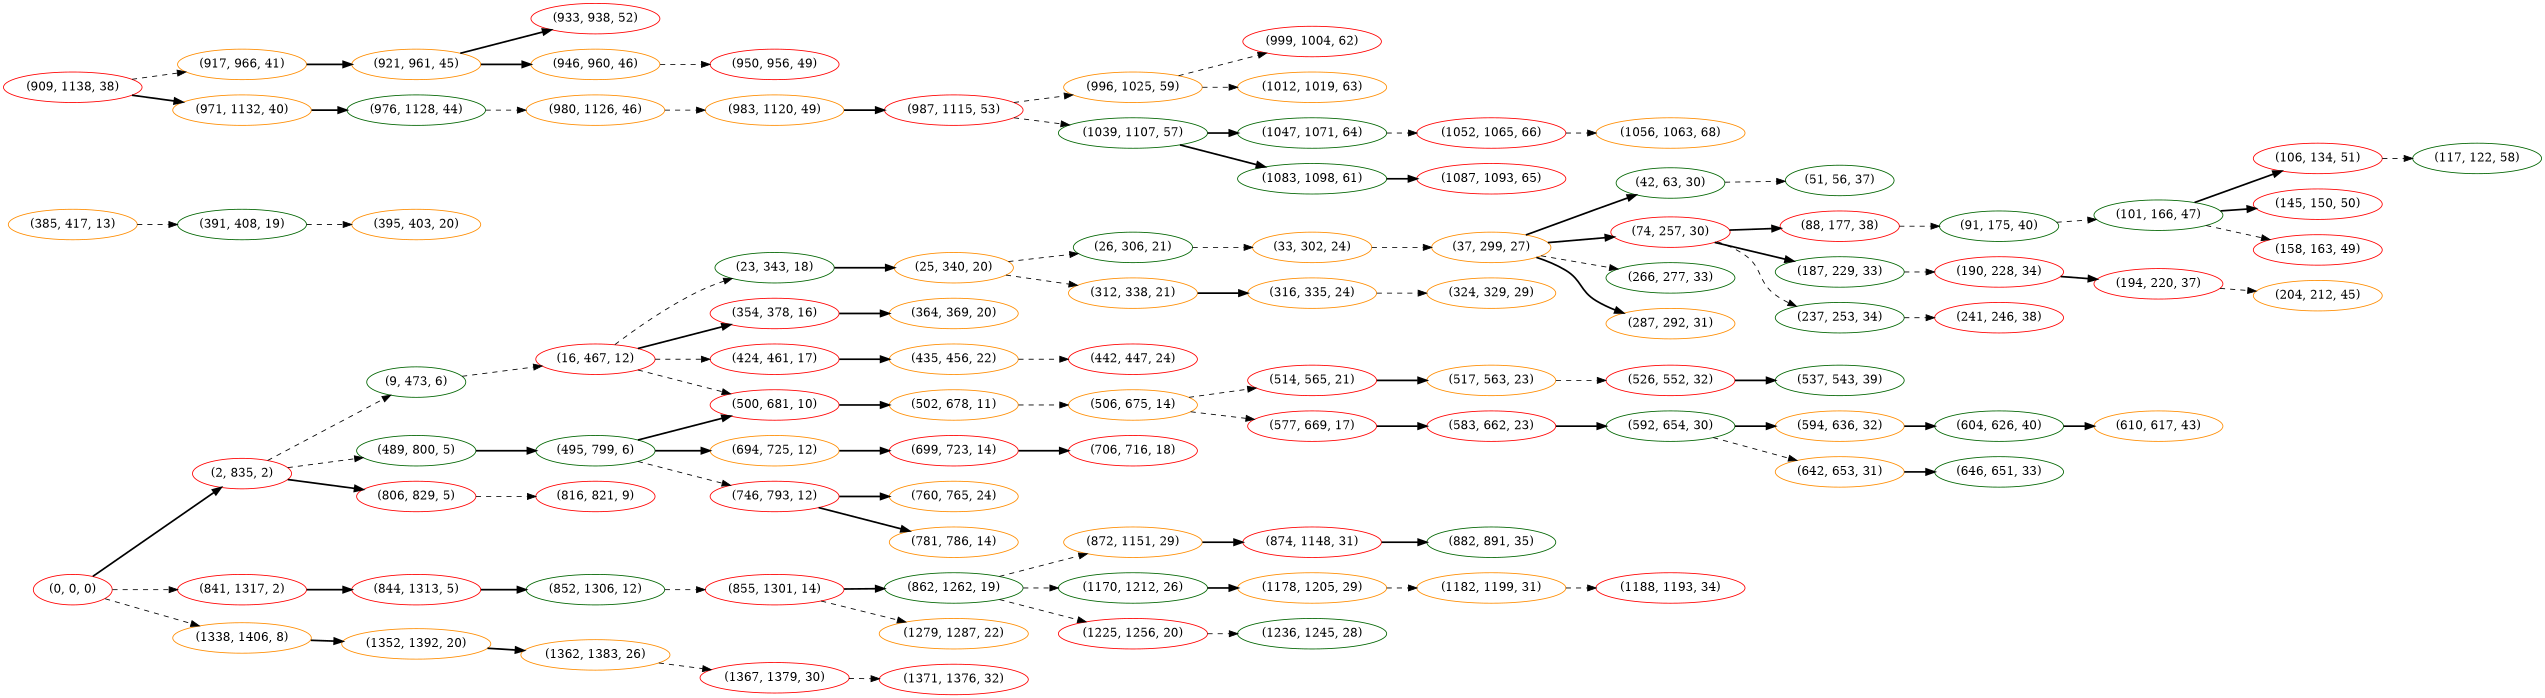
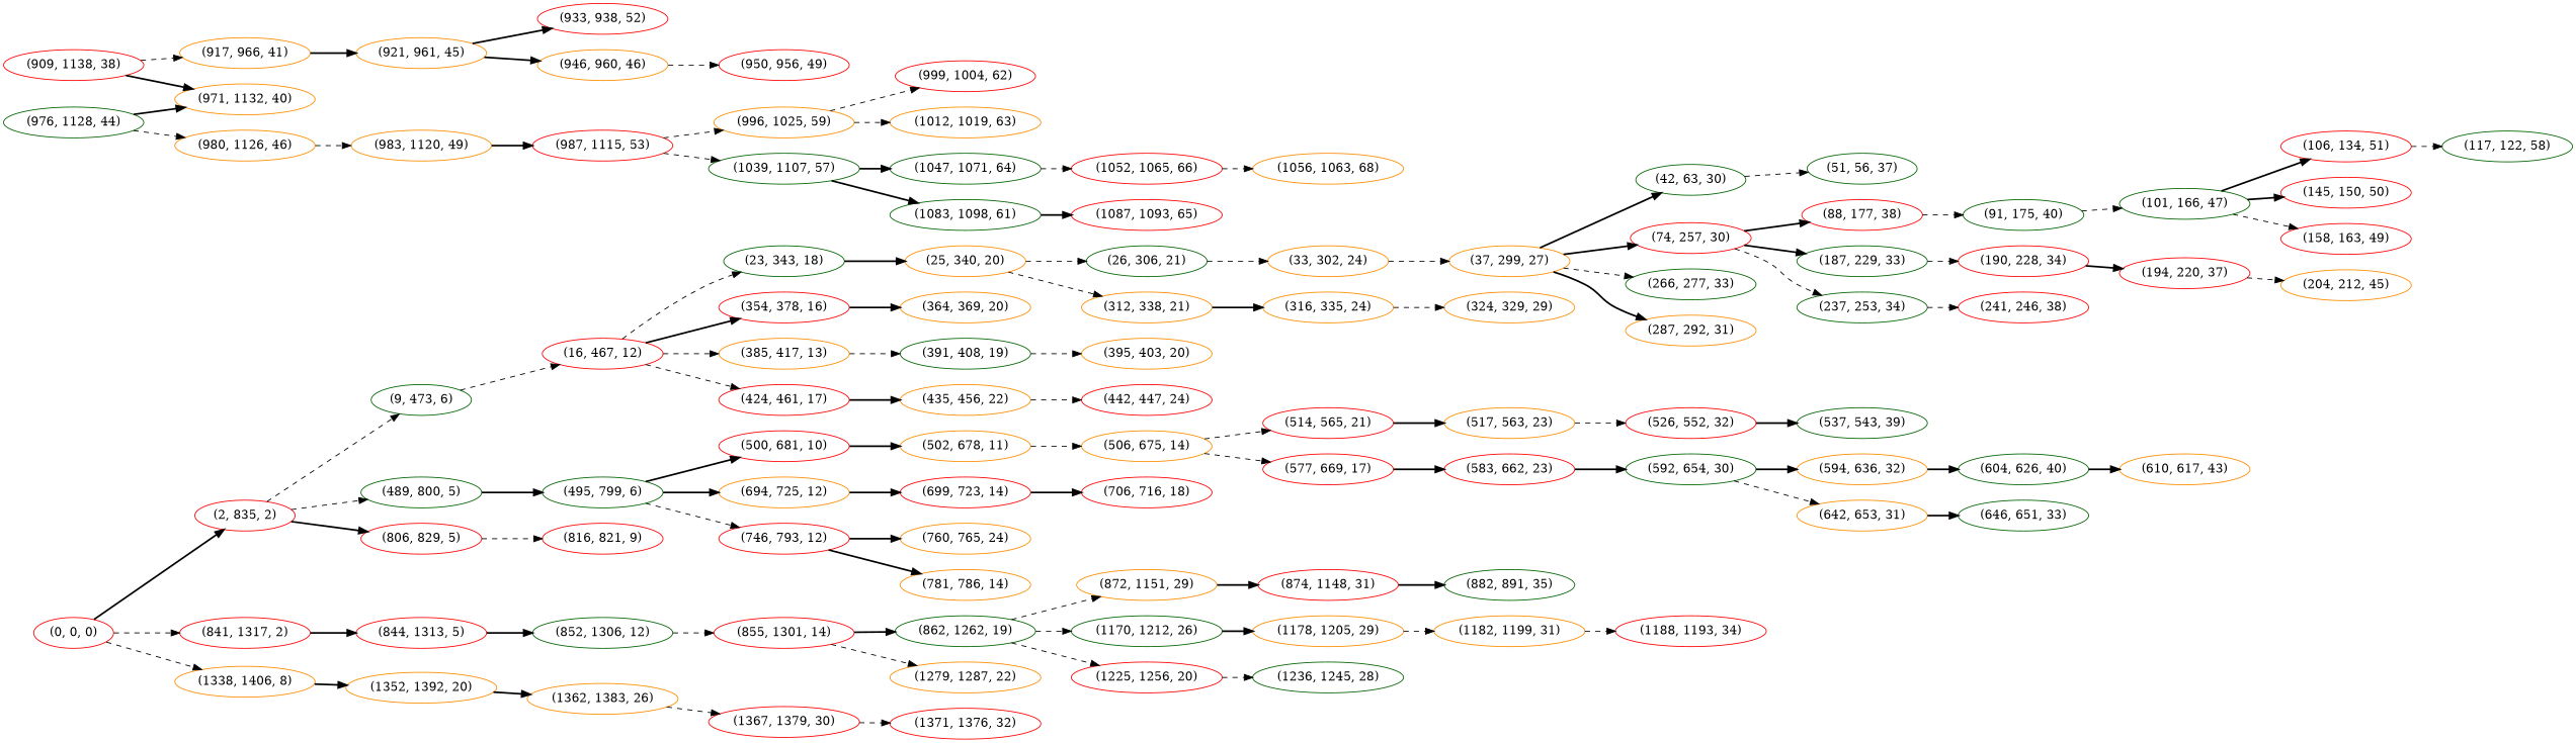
  digraph {
    rankdir=LR
    node [color=red]
    edge [style=dashed]
    "(0, 0, 0)"
    "(2, 835, 2)"
    "(841, 1317, 2)"
    "(1338, 1406, 8)" [color=darkorange]
    "(9, 473, 6)" [color=darkgreen]
    "(489, 800, 5)" [color=darkgreen]
    "(806, 829, 5)"
    "(844, 1313, 5)"
    "(1352, 1392, 20)" [color=darkorange]
    "(16, 467, 12)"
    "(495, 799, 6)" [color=darkgreen]
    "(816, 821, 9)"
    "(23, 343, 18)" [color=darkgreen]
    "(354, 378, 16)"
    "(385, 417, 13)" [color=darkorange]
    "(424, 461, 17)"
    "(25, 340, 20)" [color=darkorange]
    "(364, 369, 20)" [color=darkorange]
    "(391, 408, 19)" [color=darkgreen]
    "(435, 456, 22)" [color=darkorange]
    "(26, 306, 21)" [color=darkgreen]
    "(312, 338, 21)" [color=darkorange]
    "(33, 302, 24)" [color=darkorange]
    "(316, 335, 24)" [color=darkorange]
    "(37, 299, 27)" [color=darkorange]
    "(42, 63, 30)" [color=darkgreen]
    "(74, 257, 30)"
    "(266, 277, 33)" [color=darkgreen]
    "(287, 292, 31)" [color=darkorange]
    "(51, 56, 37)" [color=darkgreen]
    "(88, 177, 38)"
    "(187, 229, 33)" [color=darkgreen]
    "(237, 253, 34)" [color=darkgreen]
    "(91, 175, 40)" [color=darkgreen]
    "(190, 228, 34)"
    "(241, 246, 38)"
    "(101, 166, 47)" [color=darkgreen]
    "(106, 134, 51)"
    "(145, 150, 50)"
    "(158, 163, 49)"
    "(117, 122, 58)" [color=darkgreen]
    "(194, 220, 37)"
    "(204, 212, 45)" [color=darkorange]
    "(324, 329, 29)" [color=darkorange]
    "(395, 403, 20)" [color=darkorange]
    "(442, 447, 24)"
    "(500, 681, 10)"
    "(694, 725, 12)" [color=darkorange]
    "(746, 793, 12)"
    "(502, 678, 11)" [color=darkorange]
    "(699, 723, 14)"
    "(760, 765, 24)" [color=darkorange]
    "(781, 786, 14)" [color=darkorange]
    "(506, 675, 14)" [color=darkorange]
    "(514, 565, 21)"
    "(577, 669, 17)"
    "(517, 563, 23)" [color=darkorange]
    "(583, 662, 23)"
    "(526, 552, 32)"
    "(537, 543, 39)" [color=darkgreen]
    "(592, 654, 30)" [color=darkgreen]
    "(594, 636, 32)" [color=darkorange]
    "(642, 653, 31)" [color=darkorange]
    "(604, 626, 40)" [color=darkgreen]
    "(646, 651, 33)" [color=darkgreen]
    "(610, 617, 43)" [color=darkorange]
    "(706, 716, 18)"
    "(852, 1306, 12)" [color=darkgreen]
    "(855, 1301, 14)"
    "(862, 1262, 19)" [color=darkgreen]
    "(1279, 1287, 22)" [color=darkorange]
    "(872, 1151, 29)" [color=darkorange]
    "(1170, 1212, 26)" [color=darkgreen]
    "(1225, 1256, 20)"
    "(874, 1148, 31)"
    "(1178, 1205, 29)" [color=darkorange]
    "(1236, 1245, 28)" [color=darkgreen]
    "(882, 891, 35)" [color=darkgreen]
    "(917, 966, 41)" [color=darkorange]
    "(909, 1138, 38)"
    "(971, 1132, 40)" [color=darkorange]
    "(921, 961, 45)" [color=darkorange]
    "(976, 1128, 44)" [color=darkgreen]
    "(933, 938, 52)"
    "(946, 960, 46)" [color=darkorange]
    "(950, 956, 49)"
    "(980, 1126, 46)" [color=darkorange]
    "(983, 1120, 49)" [color=darkorange]
    "(987, 1115, 53)"
    "(996, 1025, 59)" [color=darkorange]
    "(1039, 1107, 57)" [color=darkgreen]
    "(999, 1004, 62)"
    "(1012, 1019, 63)" [color=darkorange]
    "(1047, 1071, 64)" [color=darkgreen]
    "(1083, 1098, 61)" [color=darkgreen]
    "(1052, 1065, 66)"
    "(1087, 1093, 65)"
    "(1056, 1063, 68)" [color=darkorange]
    "(1182, 1199, 31)" [color=darkorange]
    "(1188, 1193, 34)"
    "(1362, 1383, 26)" [color=darkorange]
    "(1367, 1379, 30)"
    "(1371, 1376, 32)"
    "(0, 0, 0)" -> "(2, 835, 2)" [style=bold]
    "(0, 0, 0)" -> "(841, 1317, 2)"
    "(0, 0, 0)" -> "(1338, 1406, 8)"
    "(2, 835, 2)" -> "(9, 473, 6)"
    "(2, 835, 2)" -> "(489, 800, 5)"
    "(2, 835, 2)" -> "(806, 829, 5)" [style=bold]
    "(841, 1317, 2)" -> "(844, 1313, 5)" [style=bold]
    "(1338, 1406, 8)" -> "(1352, 1392, 20)" [style=bold]
    "(9, 473, 6)" -> "(16, 467, 12)"
    "(489, 800, 5)" -> "(495, 799, 6)" [style=bold]
    "(806, 829, 5)" -> "(816, 821, 9)"
    "(844, 1313, 5)" -> "(852, 1306, 12)" [style=bold]
    "(1352, 1392, 20)" -> "(1362, 1383, 26)" [style=bold]
    "(16, 467, 12)" -> "(23, 343, 18)"
    "(16, 467, 12)" -> "(354, 378, 16)" [style=bold]
-   "(16, 467, 12)" -> "(500, 681, 10)"
+   "(16, 467, 12)" -> "(385, 417, 13)"
    "(16, 467, 12)" -> "(424, 461, 17)"
    "(495, 799, 6)" -> "(500, 681, 10)" [style=bold]
    "(495, 799, 6)" -> "(694, 725, 12)" [style=bold]
    "(495, 799, 6)" -> "(746, 793, 12)"
    "(23, 343, 18)" -> "(25, 340, 20)" [style=bold]
    "(354, 378, 16)" -> "(364, 369, 20)" [style=bold]
    "(385, 417, 13)" -> "(391, 408, 19)"
    "(424, 461, 17)" -> "(435, 456, 22)" [style=bold]
    "(25, 340, 20)" -> "(26, 306, 21)"
    "(25, 340, 20)" -> "(312, 338, 21)"
    "(391, 408, 19)" -> "(395, 403, 20)"
    "(435, 456, 22)" -> "(442, 447, 24)"
    "(26, 306, 21)" -> "(33, 302, 24)"
    "(312, 338, 21)" -> "(316, 335, 24)" [style=bold]
    "(33, 302, 24)" -> "(37, 299, 27)"
    "(316, 335, 24)" -> "(324, 329, 29)"
    "(37, 299, 27)" -> "(42, 63, 30)" [style=bold]
    "(37, 299, 27)" -> "(74, 257, 30)" [style=bold]
    "(37, 299, 27)" -> "(266, 277, 33)"
    "(37, 299, 27)" -> "(287, 292, 31)" [style=bold]
    "(42, 63, 30)" -> "(51, 56, 37)"
    "(74, 257, 30)" -> "(88, 177, 38)" [style=bold]
    "(74, 257, 30)" -> "(187, 229, 33)" [style=bold]
    "(74, 257, 30)" -> "(237, 253, 34)"
    "(88, 177, 38)" -> "(91, 175, 40)"
    "(187, 229, 33)" -> "(190, 228, 34)"
    "(237, 253, 34)" -> "(241, 246, 38)"
    "(91, 175, 40)" -> "(101, 166, 47)"
    "(190, 228, 34)" -> "(194, 220, 37)" [style=bold]
    "(101, 166, 47)" -> "(106, 134, 51)" [style=bold]
    "(101, 166, 47)" -> "(145, 150, 50)" [style=bold]
    "(101, 166, 47)" -> "(158, 163, 49)"
    "(106, 134, 51)" -> "(117, 122, 58)"
    "(194, 220, 37)" -> "(204, 212, 45)"
    "(500, 681, 10)" -> "(502, 678, 11)" [style=bold]
    "(694, 725, 12)" -> "(699, 723, 14)" [style=bold]
    "(746, 793, 12)" -> "(760, 765, 24)" [style=bold]
    "(746, 793, 12)" -> "(781, 786, 14)" [style=bold]
    "(502, 678, 11)" -> "(506, 675, 14)"
    "(699, 723, 14)" -> "(706, 716, 18)" [style=bold]
    "(506, 675, 14)" -> "(514, 565, 21)"
    "(506, 675, 14)" -> "(577, 669, 17)"
    "(514, 565, 21)" -> "(517, 563, 23)" [style=bold]
    "(577, 669, 17)" -> "(583, 662, 23)" [style=bold]
    "(517, 563, 23)" -> "(526, 552, 32)"
    "(583, 662, 23)" -> "(592, 654, 30)" [style=bold]
    "(526, 552, 32)" -> "(537, 543, 39)" [style=bold]
    "(592, 654, 30)" -> "(594, 636, 32)" [style=bold]
    "(592, 654, 30)" -> "(642, 653, 31)"
    "(594, 636, 32)" -> "(604, 626, 40)" [style=bold]
    "(642, 653, 31)" -> "(646, 651, 33)" [style=bold]
    "(604, 626, 40)" -> "(610, 617, 43)" [style=bold]
    "(852, 1306, 12)" -> "(855, 1301, 14)"
    "(855, 1301, 14)" -> "(862, 1262, 19)" [style=bold]
    "(855, 1301, 14)" -> "(1279, 1287, 22)"
    "(862, 1262, 19)" -> "(872, 1151, 29)"
    "(862, 1262, 19)" -> "(1170, 1212, 26)"
    "(862, 1262, 19)" -> "(1225, 1256, 20)"
    "(872, 1151, 29)" -> "(874, 1148, 31)" [style=bold]
    "(1170, 1212, 26)" -> "(1178, 1205, 29)" [style=bold]
    "(1225, 1256, 20)" -> "(1236, 1245, 28)"
    "(874, 1148, 31)" -> "(882, 891, 35)" [style=bold]
    "(1178, 1205, 29)" -> "(1182, 1199, 31)"
    "(917, 966, 41)" -> "(921, 961, 45)" [style=bold]
    "(909, 1138, 38)" -> "(917, 966, 41)"
    "(909, 1138, 38)" -> "(971, 1132, 40)" [style=bold]
-   "(971, 1132, 40)" -> "(976, 1128, 44)" [style=bold]
+   "(976, 1128, 44)" -> "(971, 1132, 40)" [style=bold]
    "(921, 961, 45)" -> "(933, 938, 52)" [style=bold]
    "(921, 961, 45)" -> "(946, 960, 46)" [style=bold]
    "(976, 1128, 44)" -> "(980, 1126, 46)"
    "(946, 960, 46)" -> "(950, 956, 49)"
    "(980, 1126, 46)" -> "(983, 1120, 49)"
    "(983, 1120, 49)" -> "(987, 1115, 53)" [style=bold]
    "(987, 1115, 53)" -> "(996, 1025, 59)"
    "(987, 1115, 53)" -> "(1039, 1107, 57)"
    "(996, 1025, 59)" -> "(999, 1004, 62)"
    "(996, 1025, 59)" -> "(1012, 1019, 63)"
    "(1039, 1107, 57)" -> "(1047, 1071, 64)" [style=bold]
    "(1039, 1107, 57)" -> "(1083, 1098, 61)" [style=bold]
    "(1047, 1071, 64)" -> "(1052, 1065, 66)"
    "(1083, 1098, 61)" -> "(1087, 1093, 65)" [style=bold]
    "(1052, 1065, 66)" -> "(1056, 1063, 68)"
    "(1182, 1199, 31)" -> "(1188, 1193, 34)"
    "(1362, 1383, 26)" -> "(1367, 1379, 30)"
    "(1367, 1379, 30)" -> "(1371, 1376, 32)"
  }
